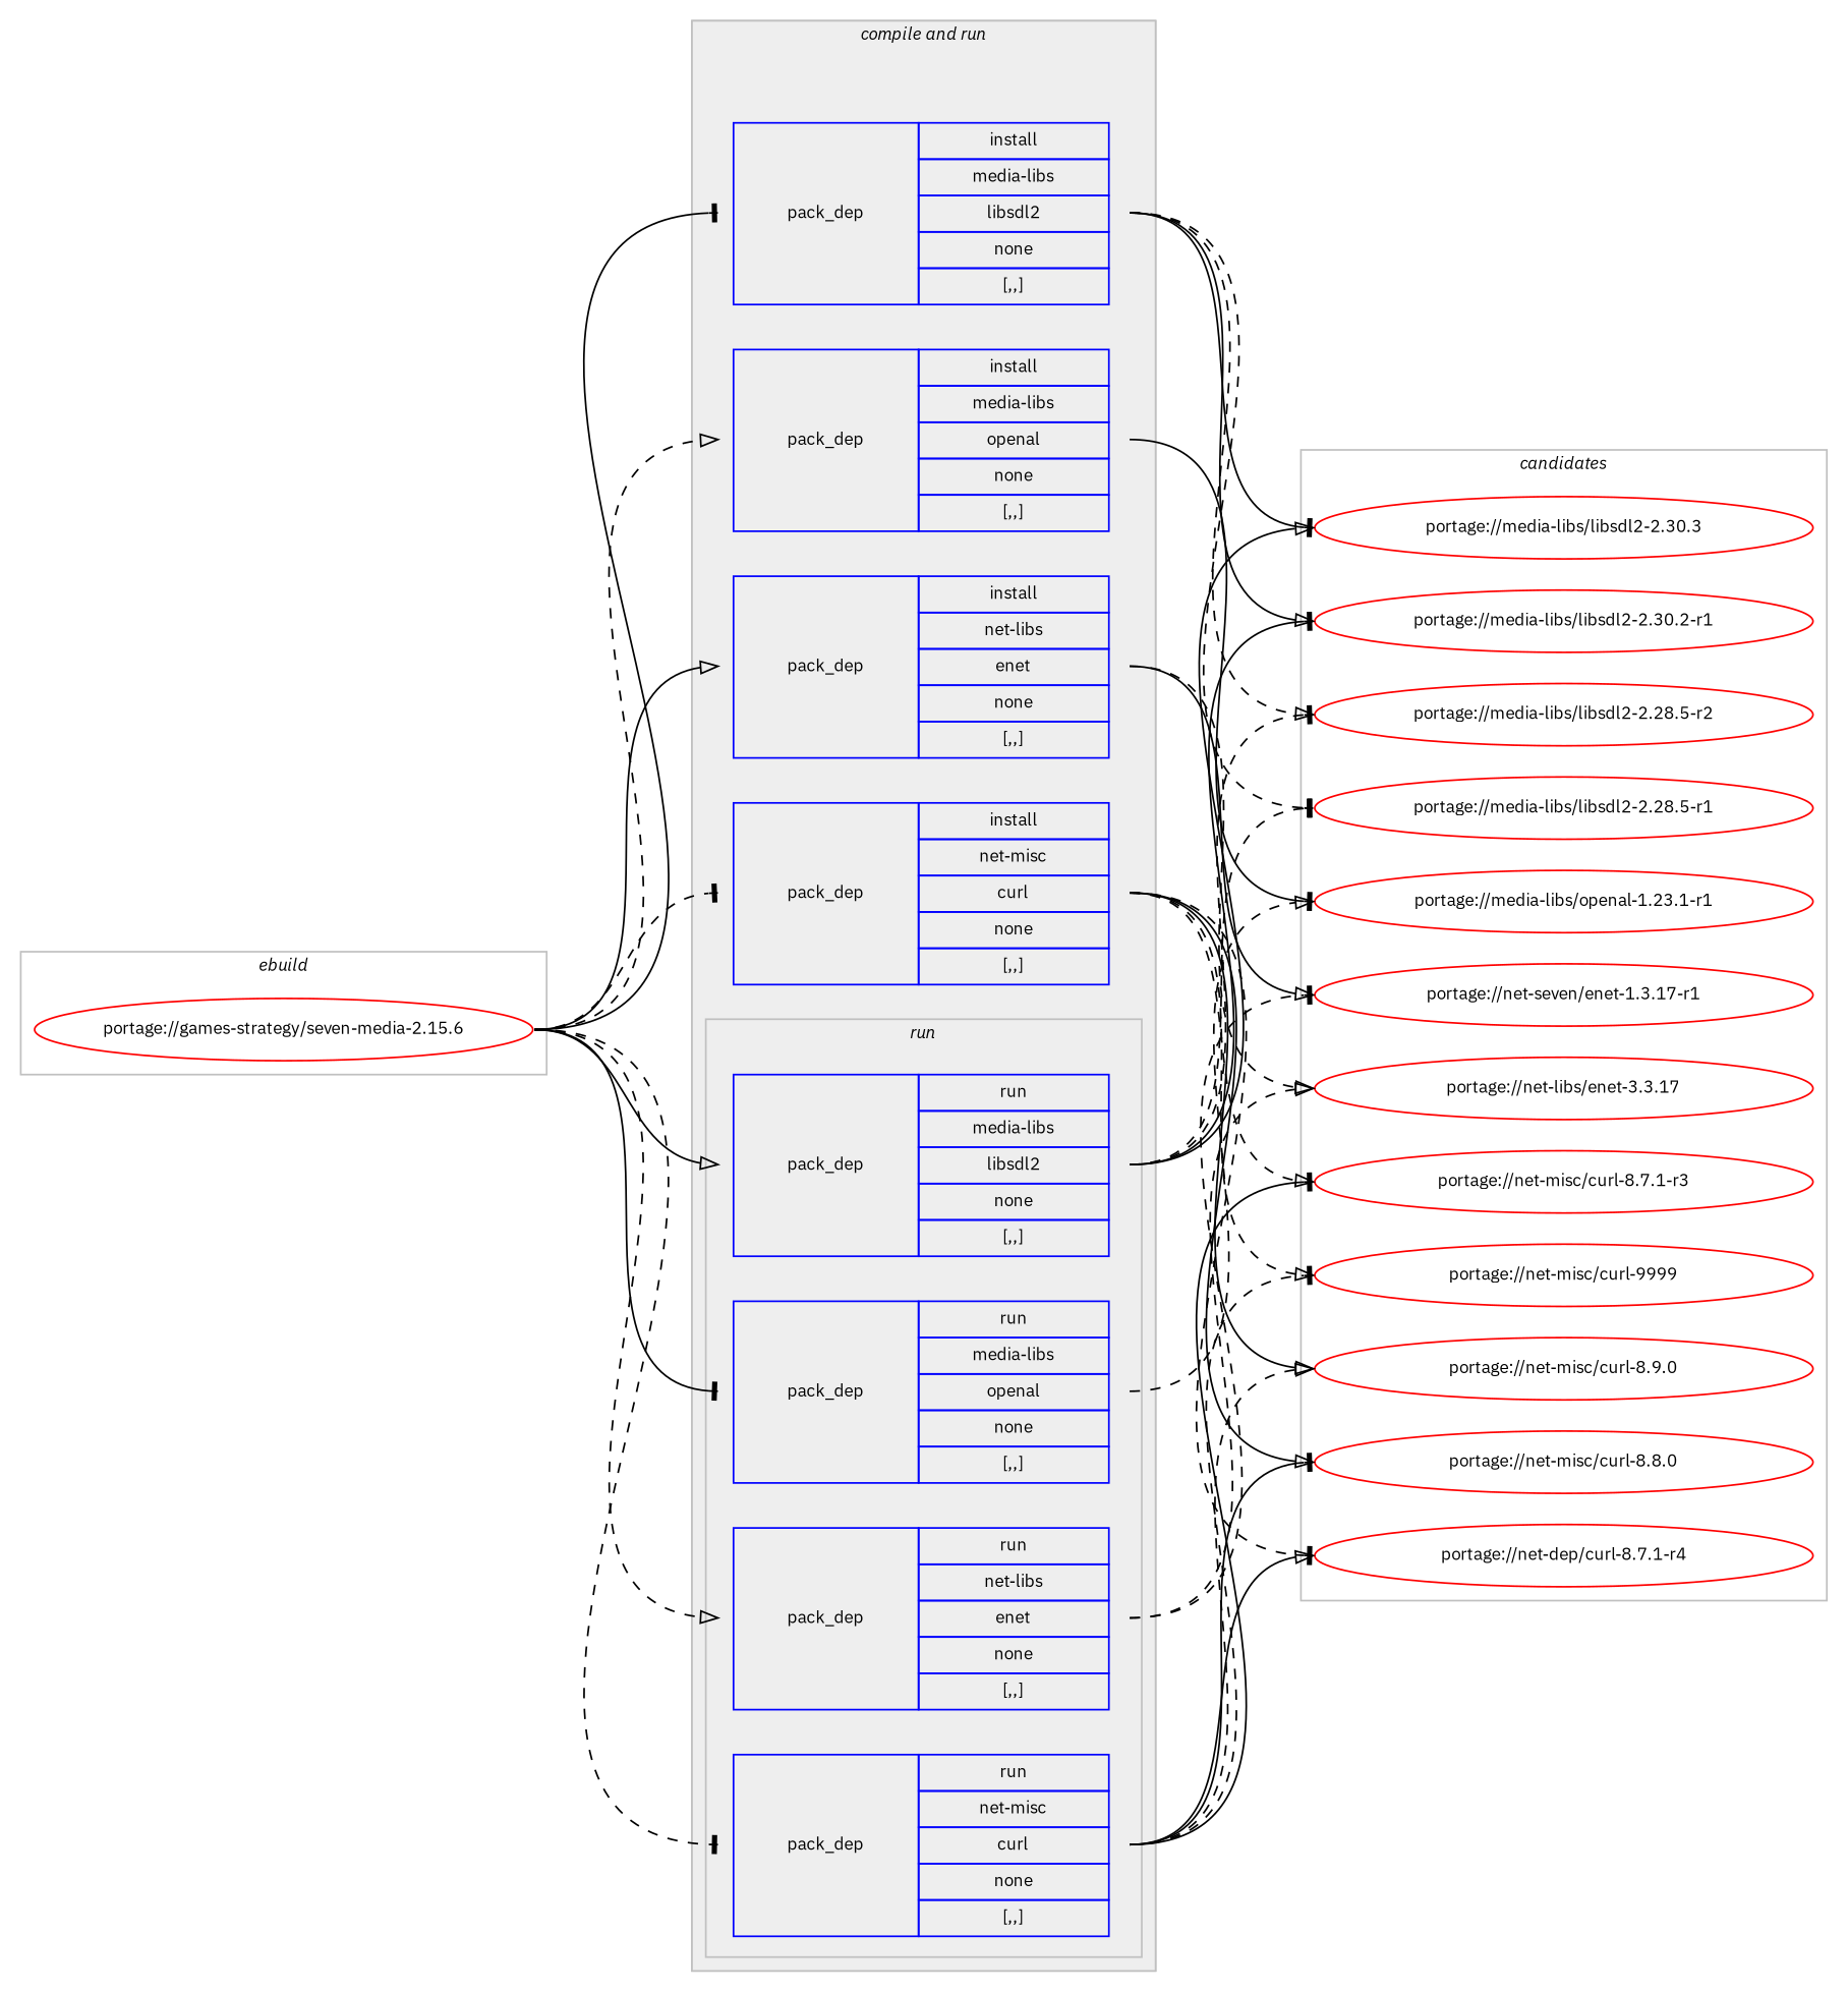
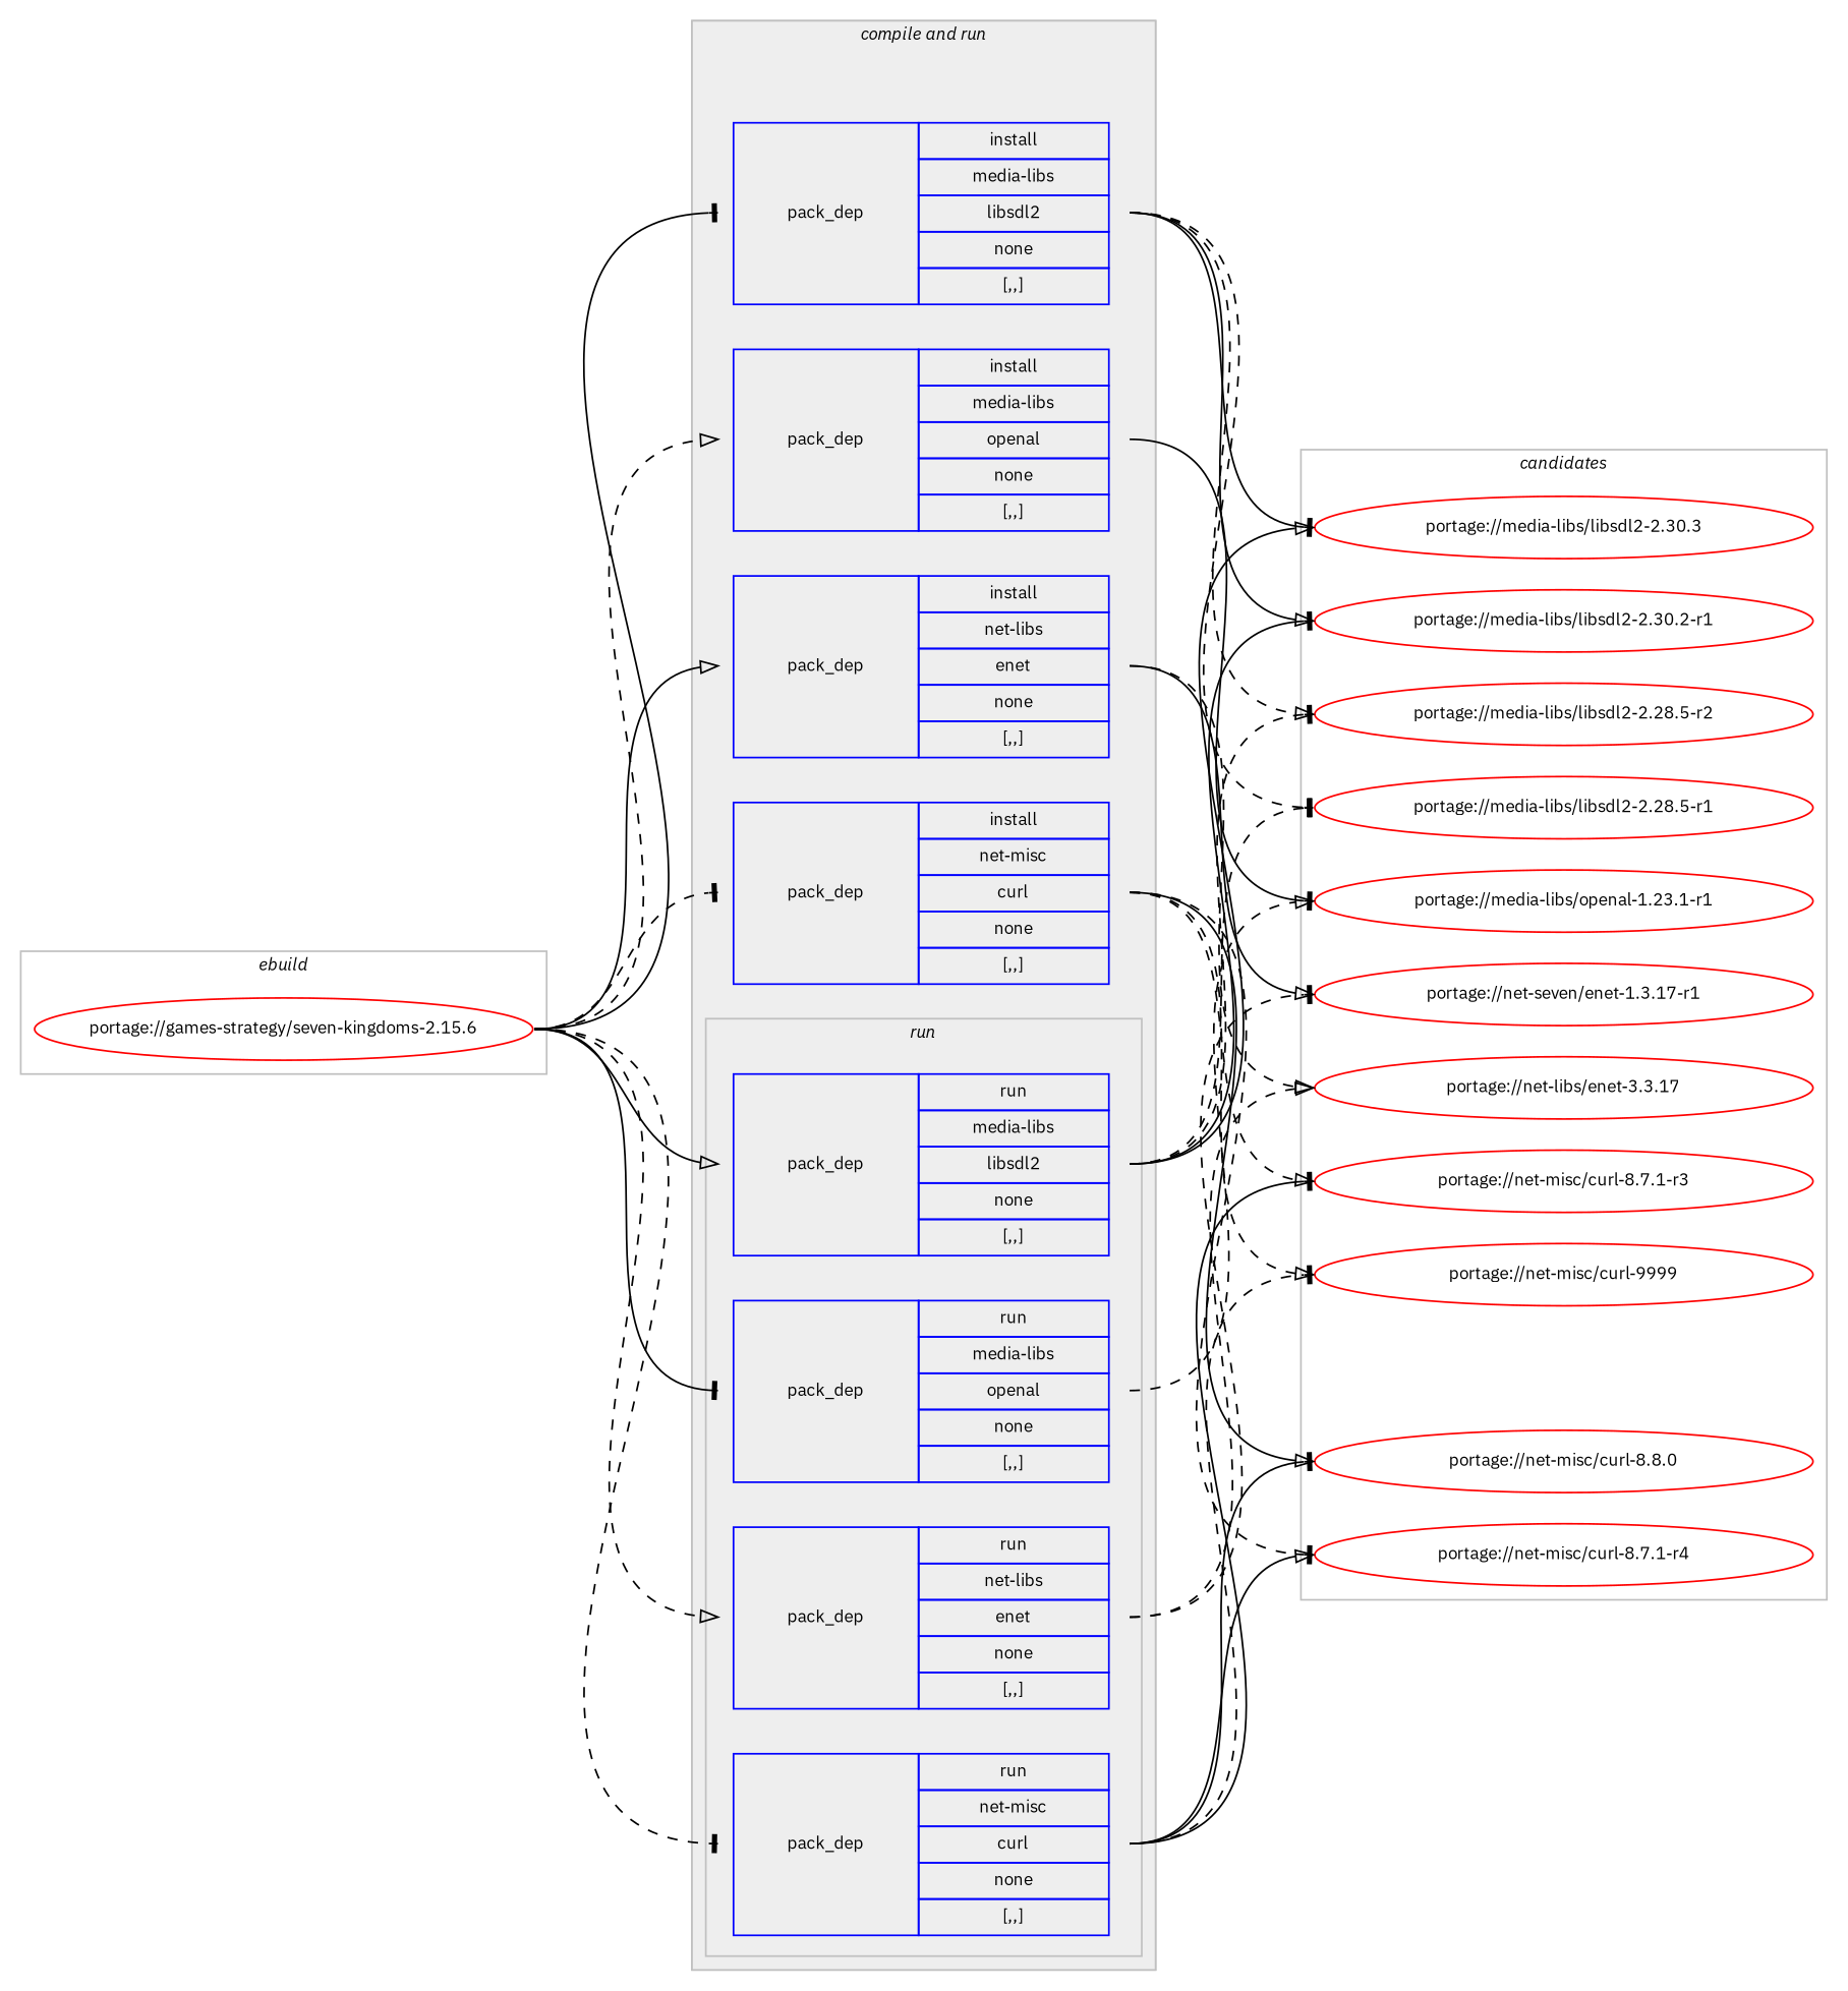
  digraph {
    compound=true
    concentrate=true
    fontname="IBM Plex Sans"
    fontsize=10
    newrank=true
    rankdir=LR
    ranksep=1.5
    node [color=red fontname="IBM Plex Sans" fontsize=10]
    edge [arrowhead=onormal fontname="IBM Plex Sans" headport=w style=dashed tailport=e weight=100]
-   n1 [label="portage://games-strategy/seven-media-2.15.6" width=4]
+   n1 [label="portage://games-strategy/seven-kingdoms-2.15.6" width=4]
    n2 [color=blue label=<<TABLE BORDER="0" CELLBORDER="1" CELLSPACING="0" CELLPADDING="4" WIDTH="220"><TR><TD ROWSPAN="6" CELLPADDING="30">pack_dep</TD></TR><TR><TD WIDTH="110">install</TD></TR><TR><TD>media-libs</TD></TR><TR><TD>libsdl2</TD></TR><TR><TD>none</TD></TR><TR><TD>[,,]</TD></TR></TABLE>> shape=none]
    n3 [color=blue label=<<TABLE BORDER="0" CELLBORDER="1" CELLSPACING="0" CELLPADDING="4" WIDTH="220"><TR><TD ROWSPAN="6" CELLPADDING="30">pack_dep</TD></TR><TR><TD WIDTH="110">install</TD></TR><TR><TD>media-libs</TD></TR><TR><TD>openal</TD></TR><TR><TD>none</TD></TR><TR><TD>[,,]</TD></TR></TABLE>> shape=none]
    n4 [color=blue label=<<TABLE BORDER="0" CELLBORDER="1" CELLSPACING="0" CELLPADDING="4" WIDTH="220"><TR><TD ROWSPAN="6" CELLPADDING="30">pack_dep</TD></TR><TR><TD WIDTH="110">install</TD></TR><TR><TD>net-libs</TD></TR><TR><TD>enet</TD></TR><TR><TD>none</TD></TR><TR><TD>[,,]</TD></TR></TABLE>> shape=none]
    n5 [color=blue label=<<TABLE BORDER="0" CELLBORDER="1" CELLSPACING="0" CELLPADDING="4" WIDTH="220"><TR><TD ROWSPAN="6" CELLPADDING="30">pack_dep</TD></TR><TR><TD WIDTH="110">install</TD></TR><TR><TD>net-misc</TD></TR><TR><TD>curl</TD></TR><TR><TD>none</TD></TR><TR><TD>[,,]</TD></TR></TABLE>> shape=none]
    n6 [color=blue label=<<TABLE BORDER="0" CELLBORDER="1" CELLSPACING="0" CELLPADDING="4" WIDTH="220"><TR><TD ROWSPAN="6" CELLPADDING="30">pack_dep</TD></TR><TR><TD WIDTH="110">run</TD></TR><TR><TD>media-libs</TD></TR><TR><TD>libsdl2</TD></TR><TR><TD>none</TD></TR><TR><TD>[,,]</TD></TR></TABLE>> shape=none]
    n7 [color=blue label=<<TABLE BORDER="0" CELLBORDER="1" CELLSPACING="0" CELLPADDING="4" WIDTH="220"><TR><TD ROWSPAN="6" CELLPADDING="30">pack_dep</TD></TR><TR><TD WIDTH="110">run</TD></TR><TR><TD>media-libs</TD></TR><TR><TD>openal</TD></TR><TR><TD>none</TD></TR><TR><TD>[,,]</TD></TR></TABLE>> shape=none]
    n8 [color=blue label=<<TABLE BORDER="0" CELLBORDER="1" CELLSPACING="0" CELLPADDING="4" WIDTH="220"><TR><TD ROWSPAN="6" CELLPADDING="30">pack_dep</TD></TR><TR><TD WIDTH="110">run</TD></TR><TR><TD>net-libs</TD></TR><TR><TD>enet</TD></TR><TR><TD>none</TD></TR><TR><TD>[,,]</TD></TR></TABLE>> shape=none]
    n9 [color=blue label=<<TABLE BORDER="0" CELLBORDER="1" CELLSPACING="0" CELLPADDING="4" WIDTH="220"><TR><TD ROWSPAN="6" CELLPADDING="30">pack_dep</TD></TR><TR><TD WIDTH="110">run</TD></TR><TR><TD>net-misc</TD></TR><TR><TD>curl</TD></TR><TR><TD>none</TD></TR><TR><TD>[,,]</TD></TR></TABLE>> shape=none]
    n10 [label="portage://media-libs/libsdl2-2.30.3" width=4]
    n11 [label="portage://media-libs/libsdl2-2.30.2-r1" width=4]
    n12 [label="portage://media-libs/libsdl2-2.28.5-r2" width=4]
    n13 [label="portage://media-libs/libsdl2-2.28.5-r1" width=4]
    n14 [label="portage://media-libs/openal-1.23.1-r1" width=4]
    n15 [label="portage://net-seven/enet-1.3.17-r1" width=4]
    n16 [label="portage://net-libs/enet-3.3.17" width=4]
    n17 [label="portage://net-misc/curl-9999" width=4]
-   n18 [label="portage://net-misc/curl-8.9.0" width=4]
    n19 [label="portage://net-misc/curl-8.8.0" width=4]
-   n20 [label="portage://net-dep/curl-8.7.1-r4" width=4]
+   n20 [label="portage://net-misc/curl-8.7.1-r4" width=4]
    n21 [label="portage://net-misc/curl-8.7.1-r3" width=4]
    subgraph cluster_1 {
      color=gray
      label=<<i>ebuild</i>>
      n1
    }
    subgraph cluster_2 {
      color=gray
      label=<<i>dependencies</i>>
      subgraph cluster_3 {
        color=gray
        fillcolor="#eeeeee"
        label=<<i>compile</i>>
        style=filled
        subgraph sub_4 {
          color=gray
          fillcolor="#eeeeee"
          label=<<i>compile</i>>
          style=filled
          n2
        }
        subgraph sub_5 {
          color=gray
          fillcolor="#eeeeee"
          label=<<i>compile</i>>
          style=filled
          n3
        }
        subgraph sub_6 {
          color=gray
          fillcolor="#eeeeee"
          label=<<i>compile</i>>
          style=filled
          n4
        }
        subgraph sub_7 {
          color=gray
          fillcolor="#eeeeee"
          label=<<i>compile</i>>
          style=filled
          n5
        }
      }
      subgraph cluster_8 {
        color=gray
        fillcolor="#eeeeee"
        label=<<i>compile and run</i>>
        style=filled
      }
      subgraph cluster_9 {
        color=gray
        fillcolor="#eeeeee"
        label=<<i>run</i>>
        style=filled
        subgraph sub_10 {
          color=gray
          fillcolor="#eeeeee"
          label=<<i>run</i>>
          style=filled
          n6
        }
        subgraph sub_11 {
          color=gray
          fillcolor="#eeeeee"
          label=<<i>run</i>>
          style=filled
          n7
        }
        subgraph sub_12 {
          color=gray
          fillcolor="#eeeeee"
          label=<<i>run</i>>
          style=filled
          n8
        }
        subgraph sub_13 {
          color=gray
          fillcolor="#eeeeee"
          label=<<i>run</i>>
          style=filled
          n9
        }
      }
    }
    subgraph cluster_14 {
      color=gray
      label=<<i>candidates</i>>
      rank=same
      subgraph sub_15 {
        color=black
        label=<<i>candidates</i>>
        nodesep=1
        rank=same
        n10
        n11
        n12
        n13
      }
      subgraph sub_16 {
        color=black
        label=<<i>candidates</i>>
        nodesep=1
        rank=same
        n14
      }
      subgraph sub_17 {
        color=black
        label=<<i>candidates</i>>
        nodesep=1
        rank=same
        n15
        n16
      }
      subgraph sub_18 {
        color=black
        label=<<i>candidates</i>>
        nodesep=1
        rank=same
        n17
-       n18
        n19
        n20
        n21
      }
      subgraph sub_19 {
        color=black
        label=<<i>candidates</i>>
        nodesep=1
        rank=same
        n10
        n11
        n12
        n13
      }
      subgraph sub_20 {
        color=black
        label=<<i>candidates</i>>
        nodesep=1
        rank=same
        n14
      }
      subgraph sub_21 {
        color=black
        label=<<i>candidates</i>>
        nodesep=1
        rank=same
        n15
        n16
      }
      subgraph sub_22 {
        color=black
        label=<<i>candidates</i>>
        nodesep=1
        rank=same
        n17
-       n18
        n19
        n20
        n21
      }
    }
    n1 -> n2 [arrowhead=tee style=solid weight=20]
    n1 -> n3 [weight=20]
    n1 -> n4 [style=solid weight=20]
    n1 -> n5 [arrowhead=tee weight=20]
    n1 -> n6 [style=solid weight=20]
    n1 -> n7 [arrowhead=tee style=solid weight=20]
    n1 -> n8 [weight=20]
    n1 -> n9 [arrowhead=tee weight=20]
    n2 -> n10 [arrowhead=tee style=solid]
    n2 -> n11 [style=solid]
    n2 -> n12
    n2 -> n13 [arrowhead=tee]
    n3 -> n14 [arrowhead=tee style=solid]
    n4 -> n15 [style=solid]
    n4 -> n16
    n5 -> n17
-   n5 -> n18 [style=solid]
    n5 -> n19 [style=solid]
    n5 -> n20 [arrowhead=tee]
    n5 -> n21
    n6 -> n10 [style=solid]
    n6 -> n11 [arrowhead=tee style=solid]
    n6 -> n12 [arrowhead=tee]
    n6 -> n13 [arrowhead=tee]
    n7 -> n14
    n8 -> n15 [arrowhead=tee]
    n8 -> n16
    n9 -> n17 [arrowhead=tee]
-   n9 -> n18
    n9 -> n19 [arrowhead=tee style=solid]
    n9 -> n20 [style=solid]
    n9 -> n21 [arrowhead=tee style=solid]
  }
